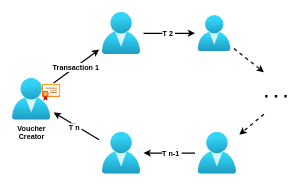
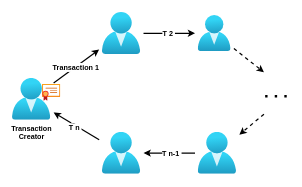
  <mxCell id="0" />
  <mxCell id="1" parent="0" />
  <mxCell id="2" style="edgeStyle=none;rounded=0;orthogonalLoop=1;jettySize=auto;html=1;sourcePerimeterSpacing=5;endArrow=classic;endFill=1;targetPerimeterSpacing=5;startArrow=none;startFill=0;strokeWidth=2;" parent="1" source="4" target="5" edge="1"><mxGeometry relative="1" as="geometry"><mxPoint x="231.834" y="213" as="targetPoint" /></mxGeometry></mxCell>
  <mxCell id="3" value="&lt;font style=&quot;font-size: 12px;&quot;&gt;&lt;b&gt;Transaction 1&lt;/b&gt;&lt;/font&gt;" style="edgeLabel;html=1;align=center;verticalAlign=middle;resizable=0;points=[];" parent="2" vertex="1" connectable="0"><mxGeometry x="-0.043" relative="1" as="geometry"><mxPoint as="offset" /></mxGeometry></mxCell>
- <mxCell id="4" value="&lt;b&gt;Voucher&lt;br&gt;Creator&lt;/b&gt;" style="image;aspect=fixed;html=1;points=[];align=center;fontSize=12;image=img/lib/azure2/identity/Users.svg;fillOpacity=100;" parent="1" vertex="1"><mxGeometry x="20" y="130" width="64" height="70" as="geometry" /></mxCell>
+ <mxCell id="4" value="&lt;b&gt;Transaction&lt;br&gt;Creator&lt;/b&gt;" style="image;aspect=fixed;html=1;points=[];align=center;fontSize=12;image=img/lib/azure2/identity/Users.svg;fillOpacity=100;" parent="1" vertex="1"><mxGeometry x="20" y="130" width="64" height="70" as="geometry" /></mxCell>
  <mxCell id="5" value="" style="image;aspect=fixed;html=1;points=[];align=center;fontSize=12;image=img/lib/azure2/identity/Users.svg;fillOpacity=100;" parent="1" vertex="1"><mxGeometry x="170" y="20" width="64" height="70" as="geometry" /></mxCell>
  <mxCell id="6" value="" style="image;aspect=fixed;html=1;points=[];align=center;fontSize=12;image=img/lib/azure2/identity/Users.svg;fillOpacity=100;" parent="1" vertex="1"><mxGeometry x="330" y="25" width="54.86" height="60" as="geometry" /></mxCell>
  <mxCell id="7" style="edgeStyle=none;rounded=0;orthogonalLoop=1;jettySize=auto;html=1;sourcePerimeterSpacing=5;endArrow=classic;endFill=1;targetPerimeterSpacing=5;startArrow=none;startFill=0;strokeWidth=2;" parent="1" source="5" target="6" edge="1"><mxGeometry relative="1" as="geometry"><mxPoint x="180" y="306" as="sourcePoint" /><mxPoint x="326" y="300" as="targetPoint" /></mxGeometry></mxCell>
  <mxCell id="8" value="&lt;font style=&quot;font-size: 12px;&quot;&gt;&lt;b&gt;T 2&amp;nbsp;&lt;/b&gt;&lt;/font&gt;" style="edgeLabel;html=1;align=center;verticalAlign=middle;resizable=0;points=[];" parent="7" vertex="1" connectable="0"><mxGeometry x="-0.042" relative="1" as="geometry"><mxPoint as="offset" /></mxGeometry></mxCell>
  <mxCell id="9" value="" style="image;aspect=fixed;html=1;points=[];align=center;fontSize=12;image=img/lib/azure2/identity/Users.svg;fillOpacity=100;" parent="1" vertex="1"><mxGeometry x="170" y="220" width="64" height="70" as="geometry" /></mxCell>
  <mxCell id="10" style="edgeStyle=none;rounded=0;orthogonalLoop=1;jettySize=auto;html=1;sourcePerimeterSpacing=5;endArrow=classic;endFill=1;targetPerimeterSpacing=5;startArrow=none;startFill=0;strokeWidth=2;" parent="1" source="9" target="4" edge="1"><mxGeometry relative="1" as="geometry"><mxPoint x="309" y="181" as="sourcePoint" /><mxPoint x="70" y="240" as="targetPoint" /></mxGeometry></mxCell>
  <mxCell id="11" value="Tn" style="edgeLabel;html=1;align=center;verticalAlign=middle;resizable=0;points=[];" parent="10" vertex="1" connectable="0"><mxGeometry x="0.07" y="1" relative="1" as="geometry"><mxPoint as="offset" /></mxGeometry></mxCell>
  <mxCell id="12" value="&lt;font style=&quot;font-size: 12px;&quot;&gt;&lt;b&gt;T n&amp;nbsp;&lt;/b&gt;&lt;/font&gt;" style="edgeLabel;html=1;align=center;verticalAlign=middle;resizable=0;points=[];" parent="10" vertex="1" connectable="0"><mxGeometry x="0.015" y="3" relative="1" as="geometry"><mxPoint as="offset" /></mxGeometry></mxCell>
  <mxCell id="13" value="" style="image;aspect=fixed;html=1;points=[];align=center;fontSize=12;image=img/lib/azure2/identity/Users.svg;fillOpacity=100;" parent="1" vertex="1"><mxGeometry x="330" y="220" width="64" height="70" as="geometry" /></mxCell>
  <mxCell id="14" style="edgeStyle=none;rounded=0;orthogonalLoop=1;jettySize=auto;html=1;sourcePerimeterSpacing=5;endArrow=classic;endFill=1;targetPerimeterSpacing=5;startArrow=none;startFill=0;strokeWidth=2;" parent="1" source="13" target="9" edge="1"><mxGeometry relative="1" as="geometry"><mxPoint x="145" y="247" as="sourcePoint" /><mxPoint x="89" y="203" as="targetPoint" /></mxGeometry></mxCell>
  <mxCell id="15" value="&lt;font style=&quot;font-size: 12px;&quot;&gt;&lt;b&gt;T n-1&amp;nbsp;&lt;/b&gt;&lt;/font&gt;" style="edgeLabel;html=1;align=center;verticalAlign=middle;resizable=0;points=[];" parent="14" vertex="1" connectable="0"><mxGeometry x="-0.07" relative="1" as="geometry"><mxPoint as="offset" /></mxGeometry></mxCell>
  <mxCell id="16" style="edgeStyle=none;rounded=0;orthogonalLoop=1;jettySize=auto;html=1;sourcePerimeterSpacing=5;endArrow=classic;endFill=1;targetPerimeterSpacing=5;startArrow=none;startFill=0;dashed=1;strokeWidth=2;" parent="1" source="6" edge="1"><mxGeometry relative="1" as="geometry"><mxPoint x="470" y="130" as="sourcePoint" /><mxPoint x="440" y="120" as="targetPoint" /></mxGeometry></mxCell>
  <mxCell id="17" style="edgeStyle=none;rounded=0;orthogonalLoop=1;jettySize=auto;html=1;sourcePerimeterSpacing=5;endArrow=classic;endFill=1;targetPerimeterSpacing=5;startArrow=none;startFill=0;dashed=1;strokeWidth=2;" parent="1" target="13" edge="1"><mxGeometry relative="1" as="geometry"><mxPoint x="440" y="190" as="sourcePoint" /><mxPoint x="556" y="228" as="targetPoint" /></mxGeometry></mxCell>
  <mxCell id="18" value="" style="image;aspect=fixed;html=1;points=[];align=center;fontSize=12;image=img/lib/azure2/app_services/App_Service_Certificates.svg;" parent="1" vertex="1"><mxGeometry x="70" y="140" width="30.63" height="28" as="geometry" /></mxCell>
  <mxCell id="19" value="" style="endArrow=none;dashed=1;html=1;dashPattern=1 3;strokeWidth=4;rounded=0;" parent="1" edge="1"><mxGeometry width="50" height="50" relative="1" as="geometry"><mxPoint x="442" y="160" as="sourcePoint" /><mxPoint x="482" y="160" as="targetPoint" /></mxGeometry></mxCell>
